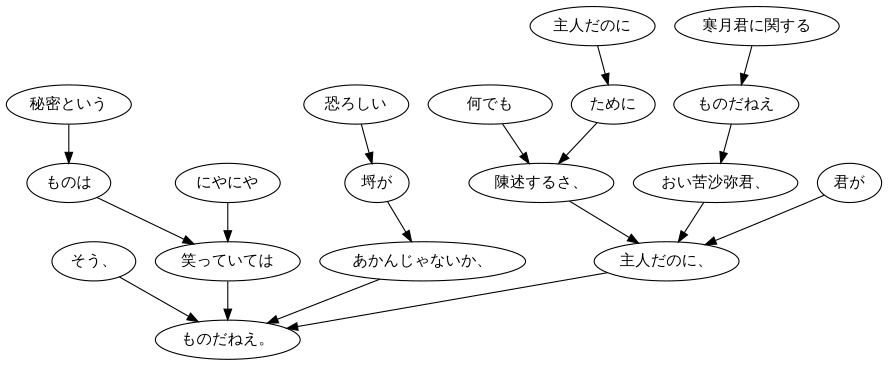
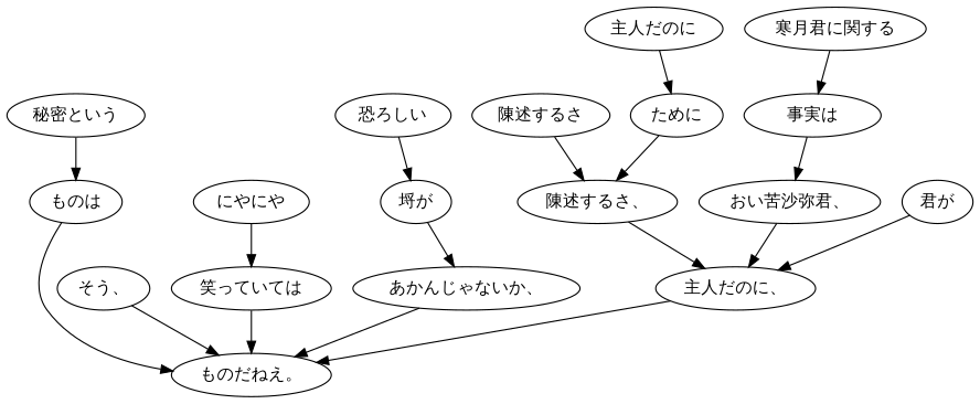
  digraph {
    fontname="Liberation Sans"
    node [fontname="Liberation Sans"]
    edge [fontname="Liberation Sans"]
-   n1 [label="何でも"]
+   n1 [label="陳述するさ"]
    n2 [label="陳述するさ、"]
    n3 [label="主人だのに、"]
    n4 [label="寒月君に関する"]
-   n5 [label="ものだねえ"]
+   n5 [label="事実は"]
    n6 [label="おい苦沙弥君、"]
    n7 [label="主人だのに"]
    n8 [label="ために"]
    n9 [label="ものだねえ。"]
    n10 [label="君が"]
    n11 [label="そう、"]
    n12 [label="にやにや"]
    n13 [label="笑っていては"]
    n14 [label="埒が"]
    n15 [label="あかんじゃないか、"]
    n16 [label="秘密という"]
    n17 [label="ものは"]
    n18 [label="恐ろしい"]
    n1 -> n2
    n2 -> n3
    n3 -> n9
    n4 -> n5
    n5 -> n6
    n6 -> n3
    n7 -> n8
    n8 -> n2
    n10 -> n3
    n11 -> n9
    n12 -> n13
    n13 -> n9
    n14 -> n15
    n15 -> n9
    n16 -> n17
-   n17 -> n13
+   n17 -> n9
    n18 -> n14
  }
